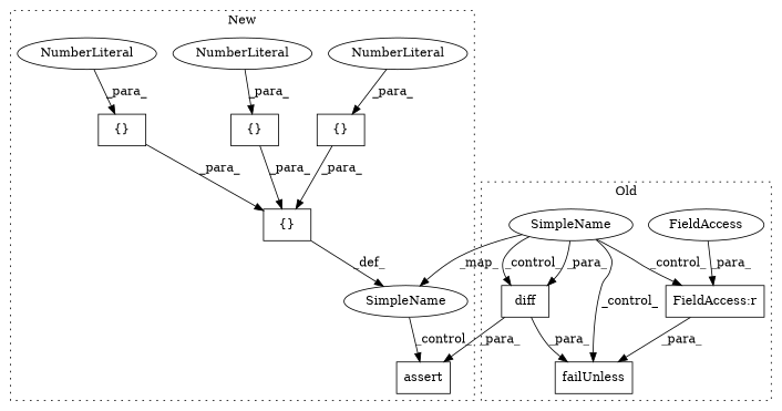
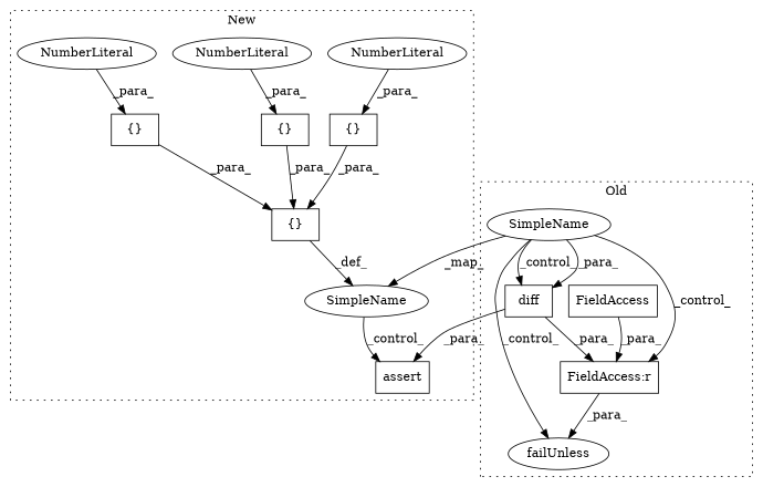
  digraph {
    node [a=4 l="1,1" shape=box]
-   n1 [a=32 l="11,1" label=failUnless s="53531,53571"]
+   n1 [a=32 l="11,1" label=failUnless s="53531,53571" shape=ellipse]
    n2 [a=27 l=3 label="FieldAccess:r" s=53565]
-   n3 [a=22 l=3 label=FieldAccess s=53568 shape=ellipse]
+   n3 [a=22 l=3 label=FieldAccess s=53568]
    n4 [a=32 l="5,1" label=diff s="53542,53564"]
    n5 [a=42 l=10 label=SimpleName s=53422 shape=ellipse]
    n6 [label="{}" s="53344,53350"]
    n7 [a=34 l=1 label=NumberLiteral s=53347 shape=ellipse]
    n8 [a=32 l="19,1" label=assert s="53574,53610"]
    n9 [a=42 l=10 label=SimpleName s=53470 shape=ellipse]
    n10 [label="{}" s="53336,53342"]
    n11 [a=34 l=1 label=NumberLiteral s=53337 shape=ellipse]
    n12 [label="{}" s="53352,53358"]
    n13 [a=34 l=1 label=NumberLiteral s=53353 shape=ellipse]
    n14 [label="{}" s="53335,53359"]
    subgraph cluster_1 {
      label=Old
      style=dotted
      n1
      n2
      n3
      n4
      n5
    }
    subgraph cluster_2 {
      label=New
      style=dotted
      n6
      n7
      n8
      n9
      n10
      n11
      n12
      n13
      n14
    }
    n2 -> n1 [label=_para_]
    n3 -> n2 [label=_para_]
-   n4 -> n1 [label=_para_]
+   n4 -> n2 [label=_para_]
    n4 -> n8 [label=_para_]
    n5 -> n1 [label=_control_]
    n5 -> n2 [label=_control_]
    n5 -> n4 [label=_control_]
    n5 -> n4 [label=_para_]
    n5 -> n9 [label=_map_]
    n6 -> n14 [label=_para_]
    n7 -> n6 [label=_para_]
    n9 -> n8 [label=_control_]
    n10 -> n14 [label=_para_]
    n11 -> n10 [label=_para_]
    n12 -> n14 [label=_para_]
    n13 -> n12 [label=_para_]
    n14 -> n9 [label=_def_]
  }
